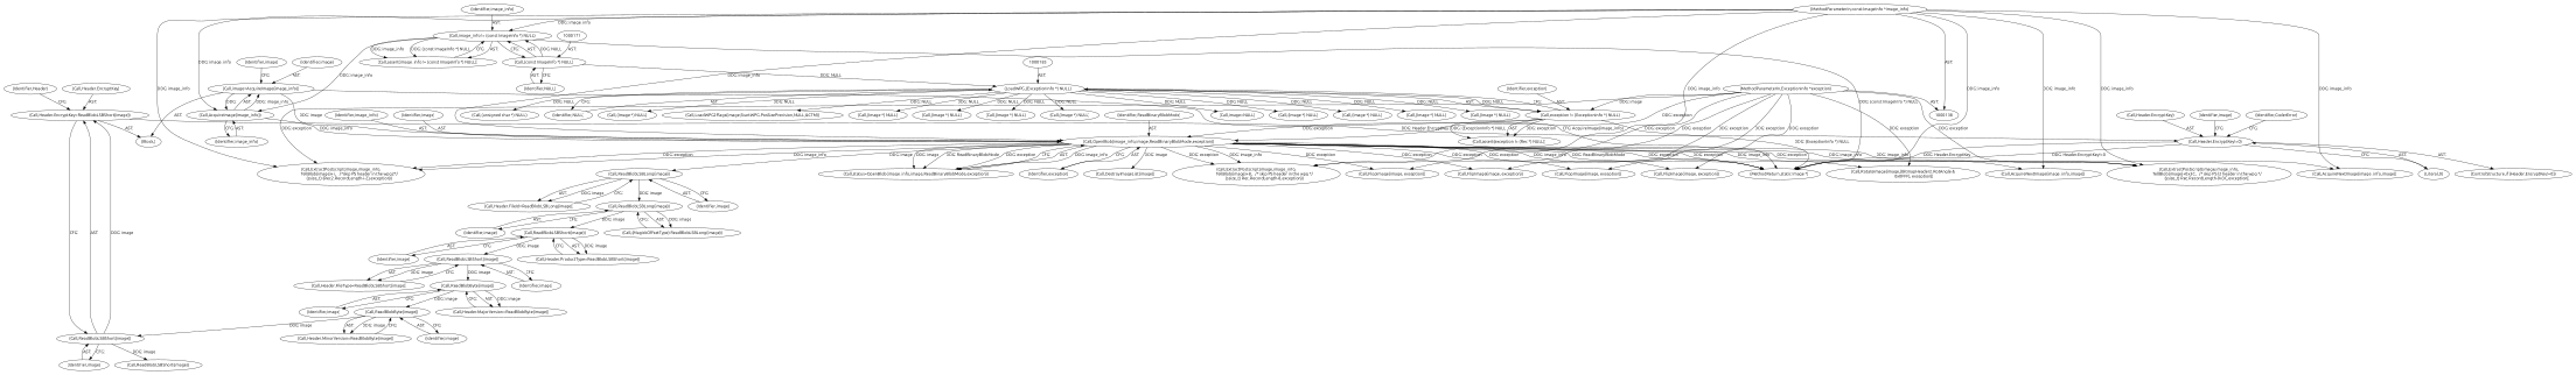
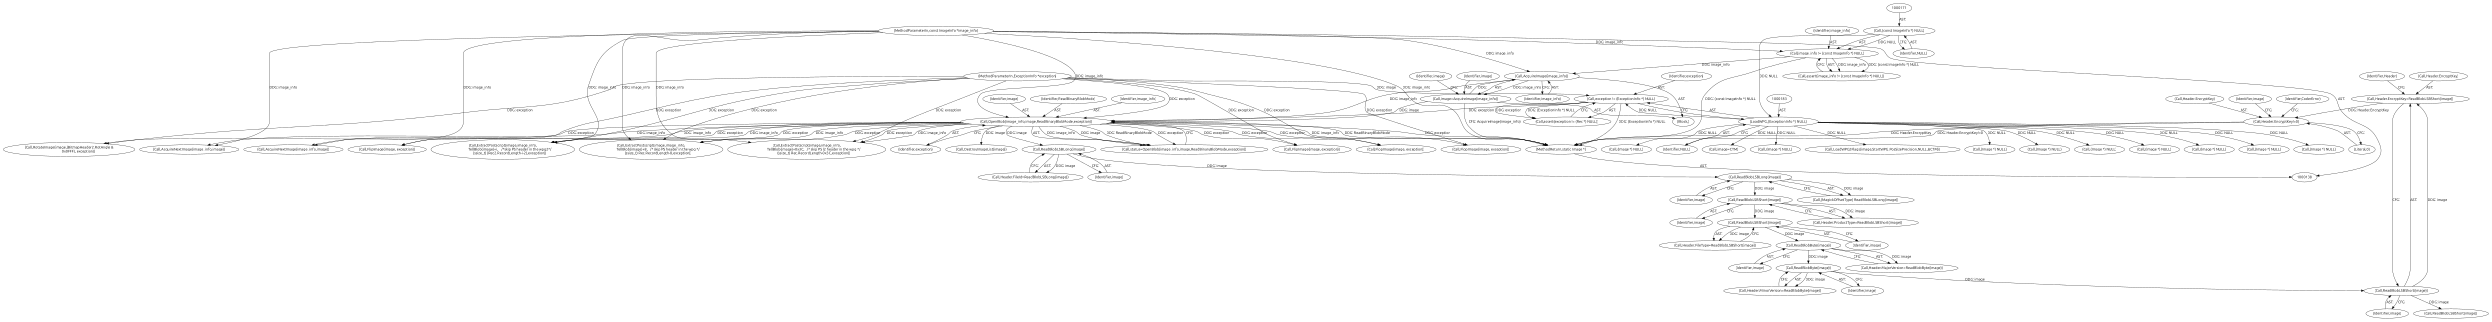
  digraph {
    fontname=Ubuntu
    node [fontname=Ubuntu]
    edge [fontname=Ubuntu]
    n1 [label="(Call,Header.EncryptKey=ReadBlobLSBShort(image))"]
    n2 [label="(Call,ReadBlobLSBShort(image))"]
    n3 [label="(Call,Header.EncryptKey!=0)"]
    n4 [label="(Block,)"]
    n5 [label="(Identifier,image)"]
    n6 [label="(Call,ReadBlobLSBShort(image))"]
    n7 [label="(MethodReturn,static Image *)"]
-   n8 [label="(ControlStructure,if (Header.EncryptKey!=0))"]
    n9 [label="(Literal,0)"]
    n10 [label="(Call,ReadBlobByte(image))"]
    n11 [label="(Identifier,image)"]
    n12 [label="(Call,Header.MinorVersion=ReadBlobByte(image))"]
    n13 [label="(Call,ReadBlobByte(image))"]
    n14 [label="(Call,Header.MajorVersion=ReadBlobByte(image))"]
    n15 [label="(Identifier,image)"]
    n16 [label="(Call,ReadBlobLSBShort(image))"]
    n17 [label="(Identifier,image)"]
    n18 [label="(Call,Header.FileType=ReadBlobLSBShort(image))"]
    n19 [label="(Call,ReadBlobLSBShort(image))"]
    n20 [label="(Call,Header.ProductType=ReadBlobLSBShort(image))"]
    n21 [label="(Identifier,image)"]
    n22 [label="(Call,ReadBlobLSBLong(image))"]
    n23 [label="(Call,(MagickOffsetType) ReadBlobLSBLong(image))"]
    n24 [label="(Identifier,image)"]
    n25 [label="(Call,ReadBlobLSBLong(image))"]
    n26 [label="(Identifier,image)"]
    n27 [label="(Call,Header.FileId=ReadBlobLSBLong(image))"]
    n28 [label="(Call,OpenBlob(image_info,image,ReadBinaryBlobMode,exception))"]
    n29 [label="(Call,RotateImage(image,(BitmapHeader2.RotAngle &\n                        0x0FFF), exception))"]
    n30 [label="(Call,FlopImage(image, exception))"]
    n31 [label="(Call,AcquireNextImage(image_info,image))"]
    n32 [label="(Call,AcquireNextImage(image_info,image))"]
    n33 [label="(Call,ExtractPostscript(image,image_info,\n                  TellBlob(image)+8,   /* skip PS header in the wpg */\n                  (ssize_t) Rec.RecordLength-8,exception))"]
    n34 [label="(Call,status=OpenBlob(image_info,image,ReadBinaryBlobMode,exception))"]
    n35 [label="(Call,FlipImage(image, exception))"]
    n36 [label="(Call,FlopImage(image, exception))"]
    n37 [label="(Identifier,exception)"]
    n38 [label="(Call,ExtractPostscript(image,image_info,\n                  TellBlob(image)+0x3C,   /* skip PS l2 header in the wpg */\n                  (ssize_t) Rec.RecordLength-0x3C,exception))"]
    n39 [label="(Call,DestroyImageList(image))"]
    n40 [label="(Call,FlipImage(image, exception))"]
    n41 [label="(Call,ExtractPostscript(image,image_info,\n                  TellBlob(image)+i,    /*skip PS header in the wpg2*/\n                  (ssize_t) (Rec2.RecordLength-i-2),exception))"]
    n42 [label="(Call,AcquireImage(image_info))"]
    n43 [label="(Call,image=AcquireImage(image_info))"]
    n44 [label="(Identifier,image_info)"]
    n45 [label="(Call,image_info != (const ImageInfo *) NULL)"]
    n46 [label="(Call,(const ImageInfo *) NULL)"]
    n47 [label="(Call,assert(image_info != (const ImageInfo *) NULL))"]
    n48 [label="(LoadWPG,(ExceptionInfo *) NULL)"]
    n49 [label="(Identifier,NULL)"]
    n50 [label="(MethodParameterIn,const ImageInfo *image_info)"]
    1000138
    n52 [label="(Call,exception != (ExceptionInfo *) NULL)"]
    n53 [label="(Call,(Image *) NULL)"]
    n54 [label="(Call,(Image *) NULL)"]
    n55 [label="(Call,(Image *) NULL)"]
    n56 [label="(Call,(Image *) NULL)"]
-   n57 [label="(Call,image=NULL)"]
+   n57 [label="(Call,image=CTM)"]
    n58 [label="(Call,(Image *) NULL)"]
    n59 [label="(Call,(Image *) NULL)"]
    n60 [label="(Call,(Image *) NULL)"]
    n61 [label="(Call,(Image *) NULL)"]
-   n62 [label="(Call,(unsigned char *) NULL)"]
    n63 [label="(Identifier,NULL)"]
    n64 [label="(Call,(Image *) NULL)"]
    n65 [label="(Call,LoadWPG2Flags(image,StartWPG.PosSizePrecision,NULL,&CTM))"]
    n66 [label="(Call,assert(exception != (Rec *) NULL))"]
    n67 [label="(MethodParameterIn,ExceptionInfo *exception)"]
    n68 [label="(Identifier,image)"]
    n69 [label="(Identifier,image)"]
    n70 [label="(Identifier,image)"]
    n71 [label="(Identifier,image_info)"]
    n72 [label="(Identifier,image_info)"]
    n73 [label="(Identifier,CoderError)"]
    n74 [label="(Identifier,image)"]
    n75 [label="(Call,Header.EncryptKey)"]
    n76 [label="(Identifier,Header)"]
    n77 [label="(Identifier,exception)"]
    n78 [label="(Identifier,ReadBinaryBlobMode)"]
    n79 [label="(Call,Header.EncryptKey)"]
    1000171
    1000183
    n1 -> n2 [label="CFG: "]
    n1 -> n3 [label="DDG: Header.EncryptKey"]
-   n1 -> n4 [label="AST: "]
+   n42 -> n4 [label="AST: "]
    n2 -> n1 [label="AST: "]
    n2 -> n1 [label="DDG: image"]
    n2 -> n5 [label="CFG: "]
    n2 -> n6 [label="DDG: image"]
    n3 -> n7 [label="DDG: Header.EncryptKey!=0"]
    n3 -> n7 [label="DDG: Header.EncryptKey"]
-   n3 -> n8 [label="AST: "]
    n3 -> n9 [label="CFG: "]
    n5 -> n2 [label="AST: "]
    n9 -> n3 [label="AST: "]
    n10 -> n2 [label="DDG: image"]
    n10 -> n11 [label="CFG: "]
    n10 -> n12 [label="AST: "]
    n10 -> n12 [label="DDG: image"]
    n11 -> n10 [label="AST: "]
    n12 -> n10 [label="CFG: "]
    n13 -> n10 [label="DDG: image"]
    n13 -> n14 [label="AST: "]
    n13 -> n14 [label="DDG: image"]
    n13 -> n15 [label="CFG: "]
    n14 -> n13 [label="CFG: "]
    n15 -> n13 [label="AST: "]
    n16 -> n13 [label="DDG: image"]
    n16 -> n17 [label="CFG: "]
    n16 -> n18 [label="AST: "]
    n16 -> n18 [label="DDG: image"]
    n17 -> n16 [label="AST: "]
    n18 -> n16 [label="CFG: "]
    n19 -> n16 [label="DDG: image"]
    n19 -> n20 [label="AST: "]
    n19 -> n20 [label="DDG: image"]
    n19 -> n21 [label="CFG: "]
    n20 -> n19 [label="CFG: "]
    n21 -> n19 [label="AST: "]
    n22 -> n19 [label="DDG: image"]
    n22 -> n23 [label="AST: "]
    n22 -> n23 [label="DDG: image"]
    n22 -> n24 [label="CFG: "]
    n23 -> n22 [label="CFG: "]
    n24 -> n22 [label="AST: "]
    n25 -> n22 [label="DDG: image"]
    n25 -> n26 [label="CFG: "]
    n25 -> n27 [label="AST: "]
    n25 -> n27 [label="DDG: image"]
    n26 -> n25 [label="AST: "]
    n27 -> n25 [label="CFG: "]
    n28 -> n7 [label="DDG: exception"]
    n28 -> n7 [label="DDG: image_info"]
    n28 -> n7 [label="DDG: ReadBinaryBlobMode"]
    n28 -> n25 [label="DDG: image"]
    n28 -> n29 [label="DDG: exception"]
    n28 -> n30 [label="DDG: exception"]
    n28 -> n31 [label="DDG: image_info"]
    n28 -> n32 [label="DDG: image_info"]
    n28 -> n33 [label="DDG: image_info"]
    n28 -> n33 [label="DDG: exception"]
    n28 -> n34 [label="AST: "]
    n28 -> n34 [label="DDG: image_info"]
    n28 -> n34 [label="DDG: image"]
    n28 -> n34 [label="DDG: ReadBinaryBlobMode"]
    n28 -> n34 [label="DDG: exception"]
    n28 -> n35 [label="DDG: exception"]
    n28 -> n36 [label="DDG: exception"]
    n28 -> n37 [label="CFG: "]
    n28 -> n38 [label="DDG: image_info"]
    n28 -> n38 [label="DDG: exception"]
    n28 -> n39 [label="DDG: image"]
    n28 -> n40 [label="DDG: exception"]
    n28 -> n41 [label="DDG: image_info"]
    n28 -> n41 [label="DDG: exception"]
    n34 -> n28 [label="CFG: "]
    n37 -> n28 [label="AST: "]
    n42 -> n28 [label="DDG: image_info"]
    n42 -> n43 [label="AST: "]
    n42 -> n43 [label="DDG: image_info"]
    n42 -> n44 [label="CFG: "]
    n43 -> n4 [label="AST: "]
    n43 -> n7 [label="CFG: AcquireImage(image_info)"]
    n43 -> n28 [label="DDG: image"]
    n43 -> n42 [label="DDG: "]
    n44 -> n42 [label="AST: "]
    n45 -> n7 [label="DDG: (const ImageInfo *) NULL"]
    n45 -> n42 [label="DDG: image_info"]
-   n45 -> n46 [label="CFG: "]
    n45 -> n47 [label="AST: "]
    n45 -> n47 [label="DDG: image_info"]
    n45 -> n47 [label="DDG: (const ImageInfo *) NULL"]
    n46 -> n45 [label="AST: "]
    n46 -> n45 [label="DDG: NULL"]
    n46 -> n48 [label="DDG: NULL"]
    n46 -> n49 [label="CFG: "]
    n47 -> n45 [label="CFG: "]
    n48 -> n52 [label="AST: "]
    n48 -> n52 [label="DDG: NULL"]
    n48 -> n53 [label="DDG: NULL"]
    n48 -> n54 [label="DDG: NULL"]
    n48 -> n55 [label="DDG: NULL"]
    n48 -> n56 [label="DDG: NULL"]
    n48 -> n57 [label="DDG: NULL"]
    n48 -> n58 [label="DDG: NULL"]
    n48 -> n59 [label="DDG: NULL"]
    n48 -> n60 [label="DDG: NULL"]
    n48 -> n61 [label="DDG: NULL"]
-   n48 -> n62 [label="DDG: NULL"]
    n48 -> n63 [label="CFG: "]
    n48 -> n64 [label="DDG: NULL"]
    n48 -> n65 [label="DDG: NULL"]
    n49 -> n46 [label="AST: "]
    n50 -> n7 [label="DDG: image_info"]
    n50 -> n28 [label="DDG: image_info"]
    n50 -> n31 [label="DDG: image_info"]
    n50 -> n32 [label="DDG: image_info"]
    n50 -> n33 [label="DDG: image_info"]
    n50 -> n38 [label="DDG: image_info"]
    n50 -> n41 [label="DDG: image_info"]
    n50 -> n42 [label="DDG: image_info"]
    n50 -> n45 [label="DDG: image_info"]
    n50 -> 1000138 [label="AST: "]
    n52 -> n7 [label="DDG: (ExceptionInfo *) NULL"]
    n52 -> n28 [label="DDG: exception"]
    n52 -> n48 [label="CFG: "]
    n52 -> n66 [label="AST: "]
    n52 -> n66 [label="DDG: exception"]
    n52 -> n66 [label="DDG: (ExceptionInfo *) NULL"]
    n63 -> n48 [label="AST: "]
+   n66 -> n52 [label="CFG: "]
    n67 -> n28 [label="DDG: exception"]
    n67 -> n29 [label="DDG: exception"]
    n67 -> n30 [label="DDG: exception"]
    n67 -> n33 [label="DDG: exception"]
    n67 -> n35 [label="DDG: exception"]
    n67 -> n36 [label="DDG: exception"]
    n67 -> n38 [label="DDG: exception"]
    n67 -> n40 [label="DDG: exception"]
    n67 -> n41 [label="DDG: exception"]
-   n67 -> 1000138 [label="AST: "]
+   n7 -> 1000138 [label="AST: "]
    n67 -> n52 [label="DDG: image"]
    n68 -> n43 [label="AST: "]
    n69 -> n43 [label="CFG: "]
    n70 -> n3 [label="CFG: "]
    n71 -> n28 [label="AST: "]
    n72 -> n45 [label="AST: "]
    n73 -> n3 [label="CFG: "]
    n74 -> n28 [label="AST: "]
    n75 -> n3 [label="AST: "]
    n76 -> n1 [label="CFG: "]
    n77 -> n52 [label="AST: "]
    n78 -> n28 [label="AST: "]
    n79 -> n1 [label="AST: "]
    1000171 -> n46 [label="AST: "]
    1000183 -> n48 [label="AST: "]
  }
